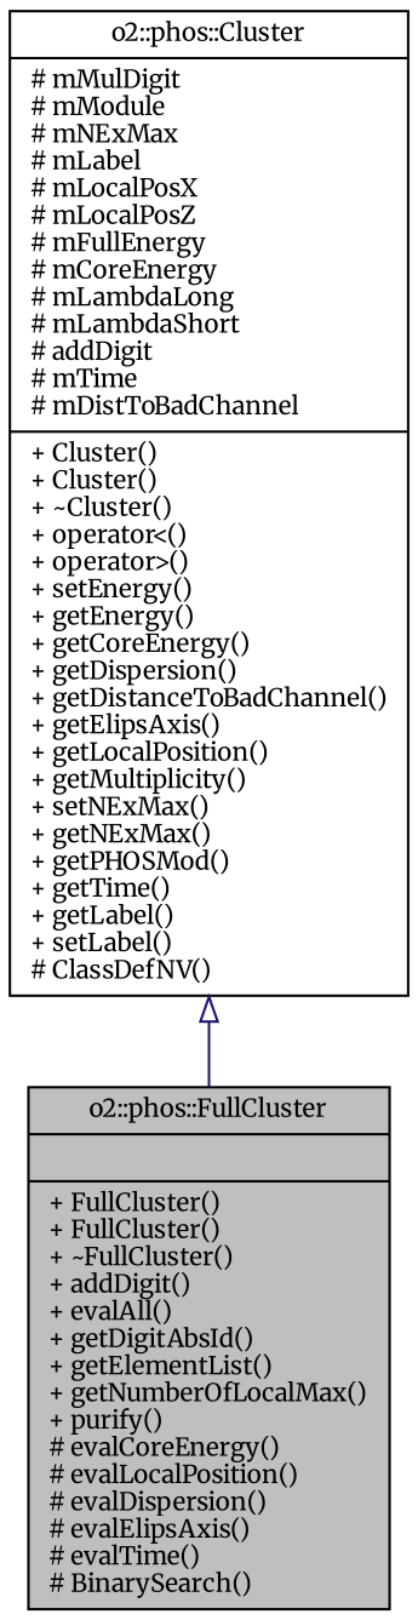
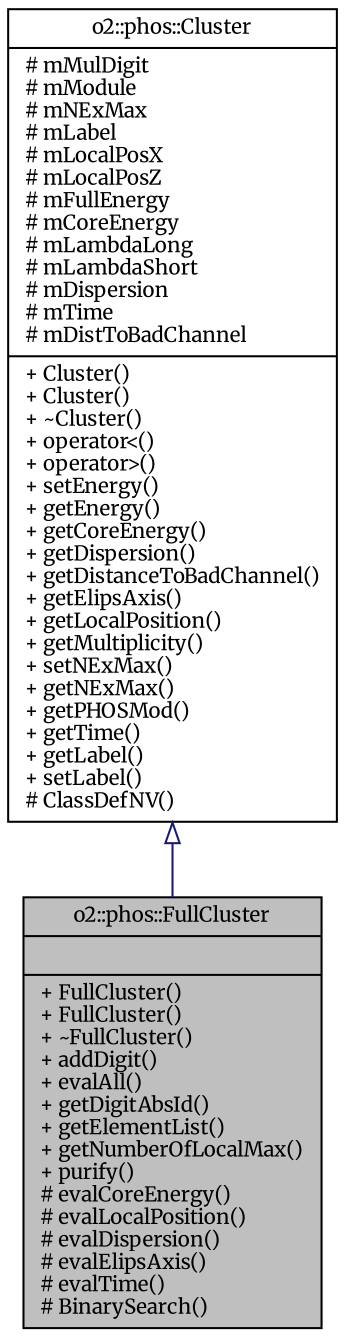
  digraph {
    fontname=Merriweather
    node [color=black fontname=Merriweather fontsize=10 shape=record]
    n1 [fillcolor=grey75 fontcolor=black height=0.2 label="{o2::phos::FullCluster\n||+ FullCluster()\l+ FullCluster()\l+ ~FullCluster()\l+ addDigit()\l+ evalAll()\l+ getDigitAbsId()\l+ getElementList()\l+ getNumberOfLocalMax()\l+ purify()\l# evalCoreEnergy()\l# evalLocalPosition()\l# evalDispersion()\l# evalElipsAxis()\l# evalTime()\l# BinarySearch()\l}" style=filled width=0.4]
-   n2 [height=0.2 label="{o2::phos::Cluster\n|# mMulDigit\l# mModule\l# mNExMax\l# mLabel\l# mLocalPosX\l# mLocalPosZ\l# mFullEnergy\l# mCoreEnergy\l# mLambdaLong\l# mLambdaShort\l# addDigit\l# mTime\l# mDistToBadChannel\l|+ Cluster()\l+ Cluster()\l+ ~Cluster()\l+ operator\<()\l+ operator\>()\l+ setEnergy()\l+ getEnergy()\l+ getCoreEnergy()\l+ getDispersion()\l+ getDistanceToBadChannel()\l+ getElipsAxis()\l+ getLocalPosition()\l+ getMultiplicity()\l+ setNExMax()\l+ getNExMax()\l+ getPHOSMod()\l+ getTime()\l+ getLabel()\l+ setLabel()\l# ClassDefNV()\l}" width=0.4]
+   n2 [height=0.2 label="{o2::phos::Cluster\n|# mMulDigit\l# mModule\l# mNExMax\l# mLabel\l# mLocalPosX\l# mLocalPosZ\l# mFullEnergy\l# mCoreEnergy\l# mLambdaLong\l# mLambdaShort\l# mDispersion\l# mTime\l# mDistToBadChannel\l|+ Cluster()\l+ Cluster()\l+ ~Cluster()\l+ operator\<()\l+ operator\>()\l+ setEnergy()\l+ getEnergy()\l+ getCoreEnergy()\l+ getDispersion()\l+ getDistanceToBadChannel()\l+ getElipsAxis()\l+ getLocalPosition()\l+ getMultiplicity()\l+ setNExMax()\l+ getNExMax()\l+ getPHOSMod()\l+ getTime()\l+ getLabel()\l+ setLabel()\l# ClassDefNV()\l}" width=0.4]
    n2 -> n1 [arrowtail=onormal color=midnightblue dir=back fontname=Merriweather fontsize=10 labelfontname=Helvetica labelfontsize=10 style=solid]
  }
